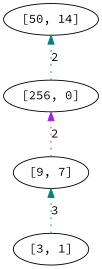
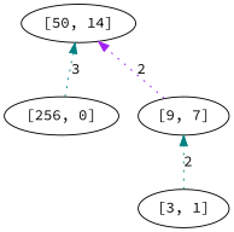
  digraph {
    fontname="Source Code Pro"
    ordering=out
    rankdir=BT
    node [fontname="Source Code Pro" shape=oval]
    edge [color=teal fontname="Source Code Pro" style=dotted]
    n1 [label="[256, 0]"]
    n2 [label="[50, 14]"]
    n3 [label="[3, 1]"]
    n4 [label="[9, 7]"]
-   n1 -> n2 [label=2]
-   n3 -> n4 [label=3]
-   n4 -> n1 [color=purple label=2]
+   n1 -> n2 [label=3]
+   n3 -> n4 [label=2]
+   n4 -> n2 [color=purple label=2]
  }
